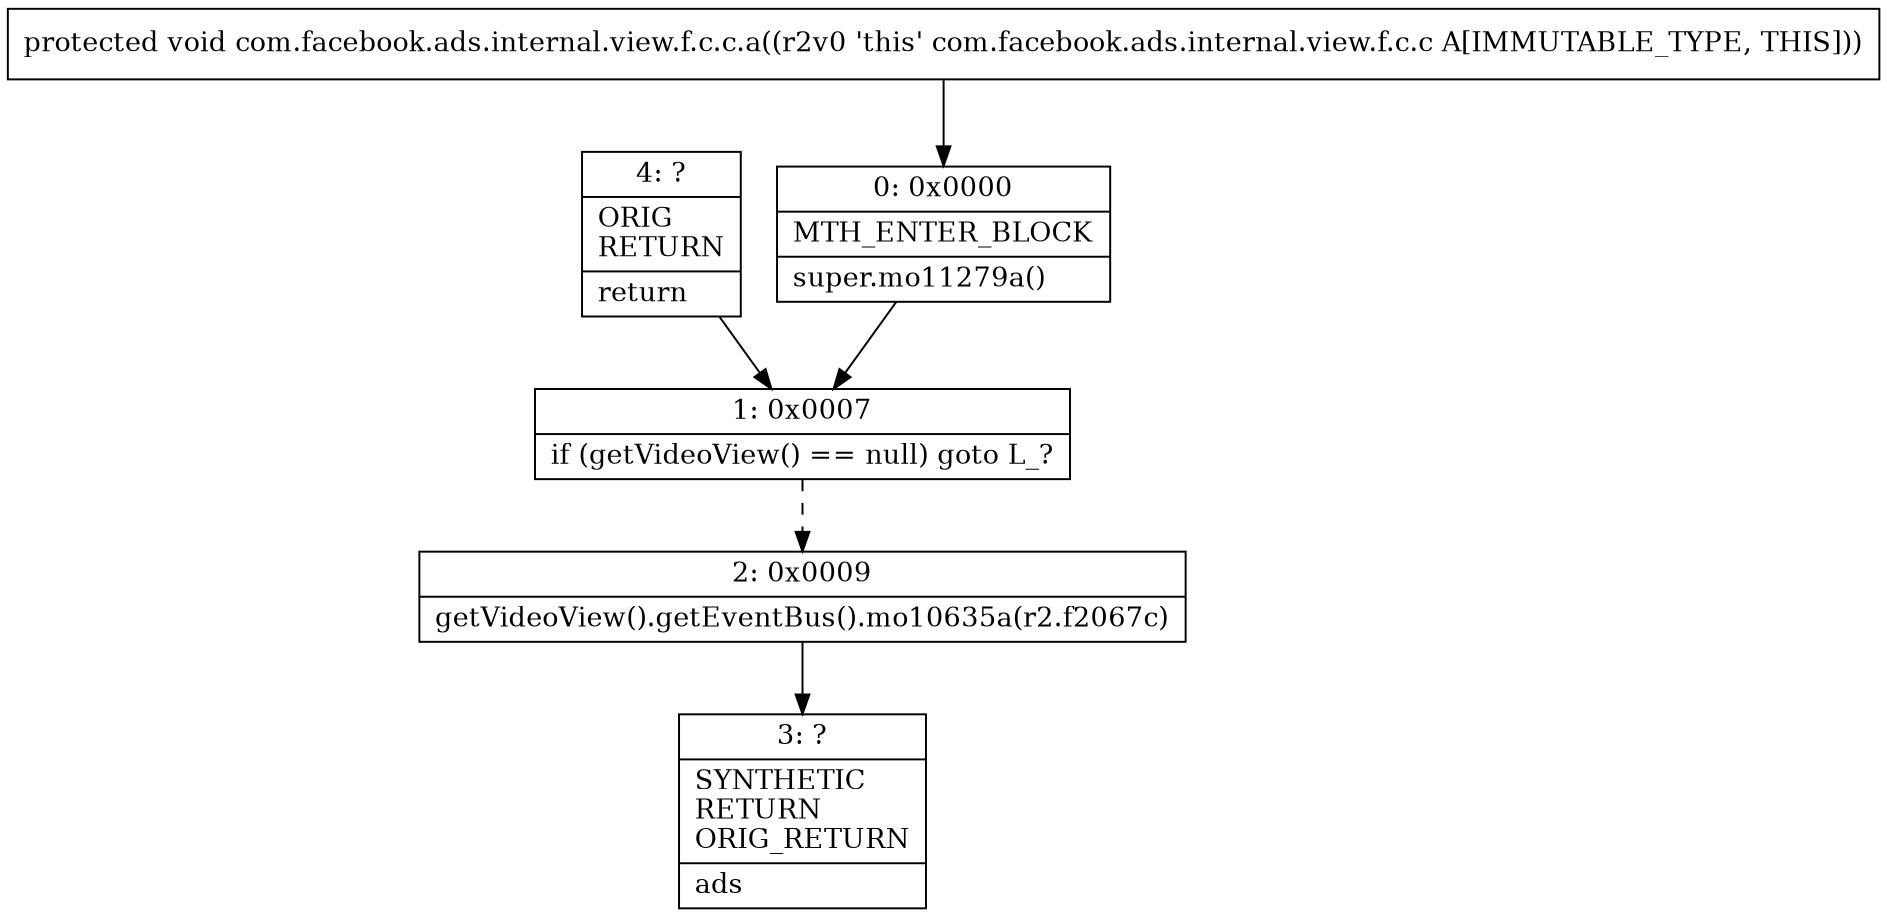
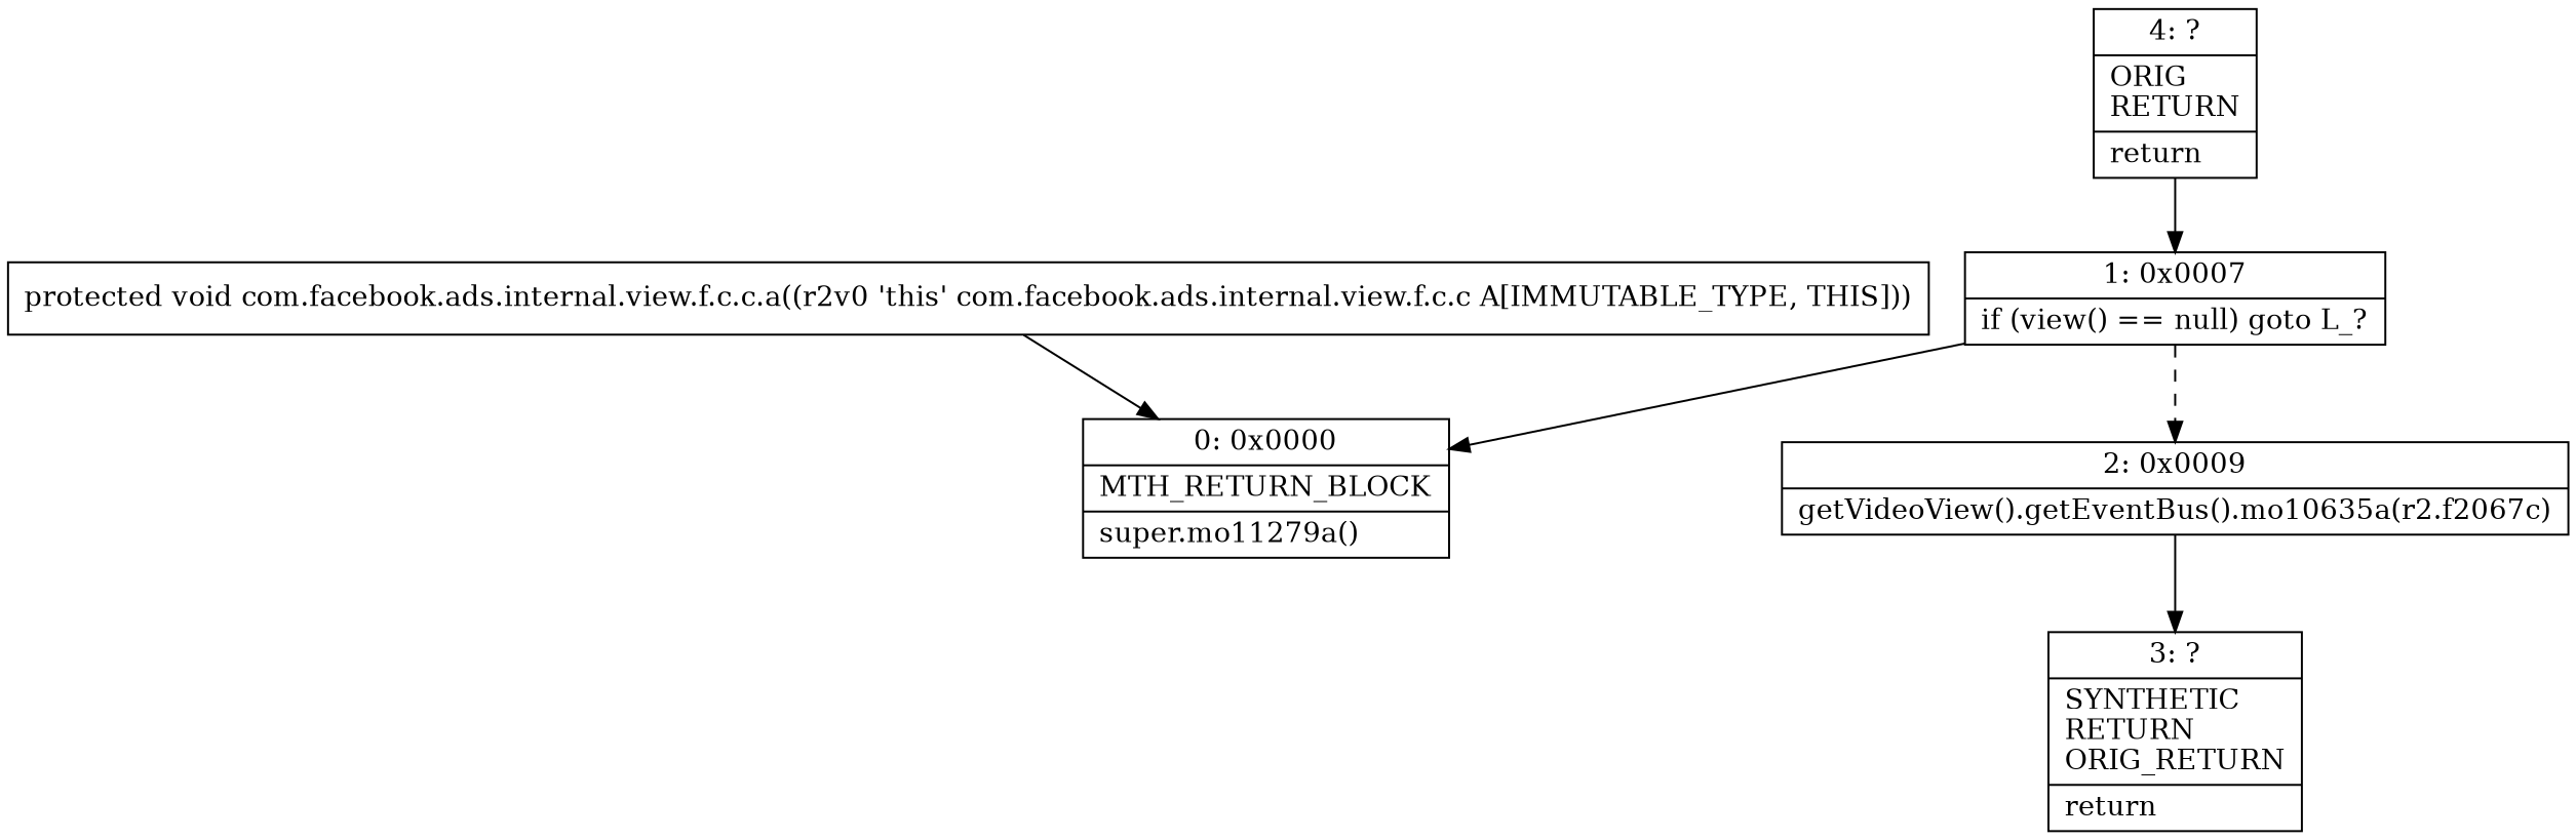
  digraph {
    node [shape=record]
-   n1 [label="{0\:\ 0x0000|MTH_ENTER_BLOCK\l|super.mo11279a()\l}"]
-   n2 [label="{1\:\ 0x0007|if (getVideoView() == null) goto L_?\l}"]
+   n1 [label="{0\:\ 0x0000|MTH_RETURN_BLOCK\l|super.mo11279a()\l}"]
+   n2 [label="{1\:\ 0x0007|if (view() == null) goto L_?\l}"]
    n3 [label="{2\:\ 0x0009|getVideoView().getEventBus().mo10635a(r2.f2067c)\l}"]
-   n4 [label="{3\:\ ?|SYNTHETIC\lRETURN\lORIG_RETURN\l|ads\l}"]
+   n4 [label="{3\:\ ?|SYNTHETIC\lRETURN\lORIG_RETURN\l|return\l}"]
    n5 [label="{4\:\ ?|ORIG\lRETURN\l|return\l}"]
    n6 [label="{protected void com.facebook.ads.internal.view.f.c.c.a((r2v0 'this' com.facebook.ads.internal.view.f.c.c A[IMMUTABLE_TYPE, THIS])) }"]
-   n1 -> n2
+   n2 -> n1
    n2 -> n3 [style=dashed]
    n3 -> n4
    n5 -> n2
    n6 -> n1
  }
